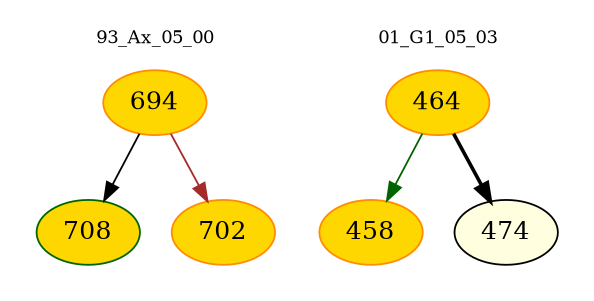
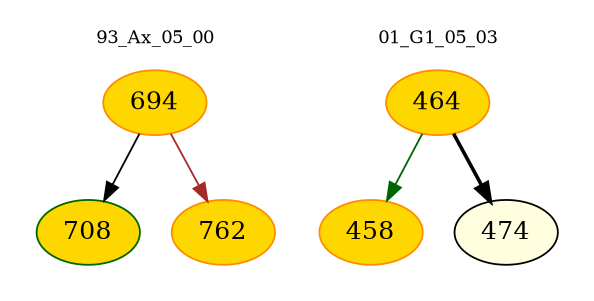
  digraph {
    node [color=darkorange fillcolor=gold style=filled]
    edge [color=black style=solid]
    n1 [label=694]
    n2 [color=darkgreen label=708]
-   n3 [label=702]
+   n3 [label=762]
    n4 [label=464]
    n5 [label=458]
    n6 [color=black fillcolor=lightyellow label=474]
    subgraph cluster_1 {
      color=white
      fontsize=10
      label="93_Ax_05_00"
      n1
      n2
      n3
    }
    subgraph cluster_2 {
      color=white
      fontsize=10
      label="01_G1_05_03"
      n4
      n5
      n6
    }
    n1 -> n2
    n1 -> n3 [color=brown]
    n4 -> n5 [color=darkgreen]
    n4 -> n6 [style=bold]
  }
